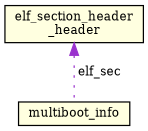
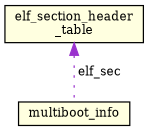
  digraph {
    fontname="DejaVu Serif"
    node [color=black fillcolor=lightyellow fontname="DejaVu Serif" fontsize=10 shape=record style=filled]
    n1 [fontcolor=black height=0.2 label=multiboot_info width=0.4]
-   n2 [height=0.2 label="elf_section_header\l_header" width=0.4]
+   n2 [height=0.2 label="elf_section_header\l_table" width=0.4]
    n2 -> n1 [color=darkorchid3 dir=back fontname="DejaVu Serif" fontsize=10 label=" elf_sec" labelfontname=Helvetica labelfontsize=10 style=dotted]
  }
